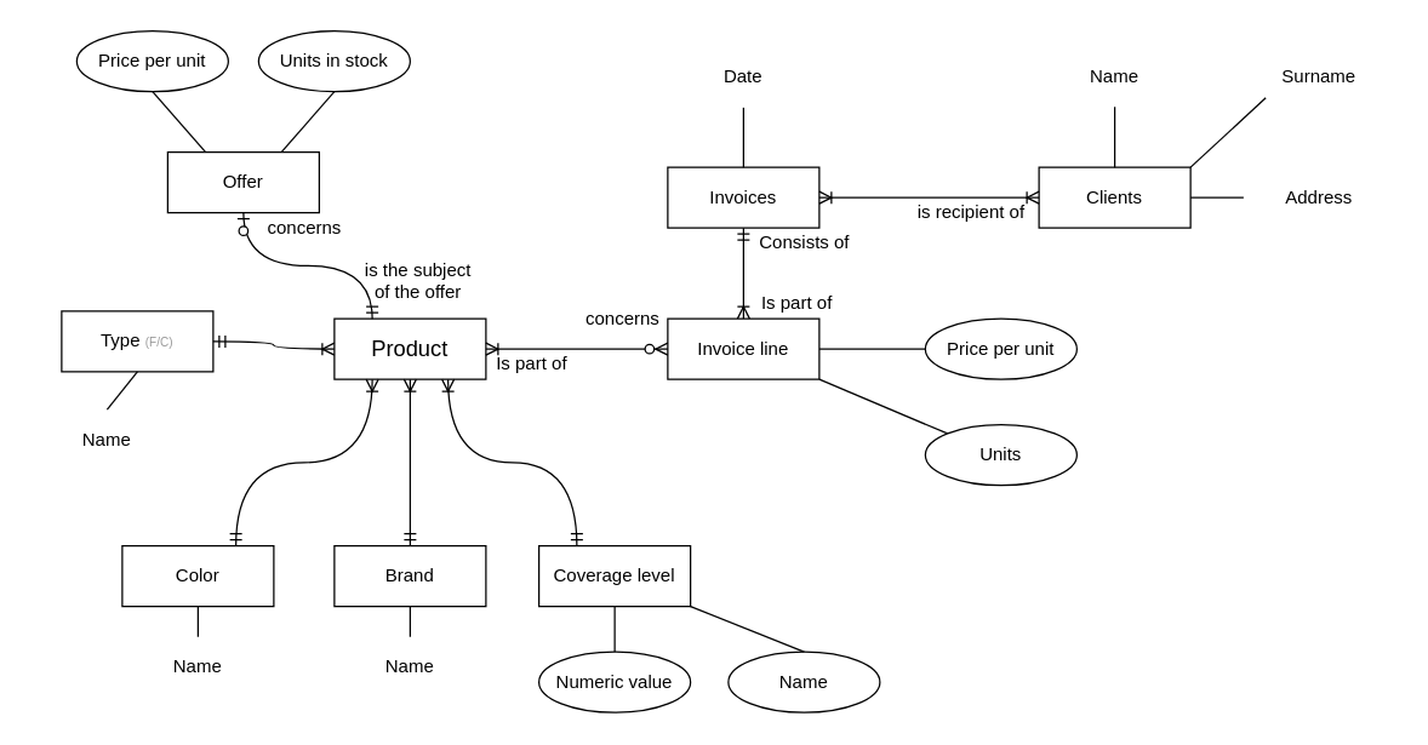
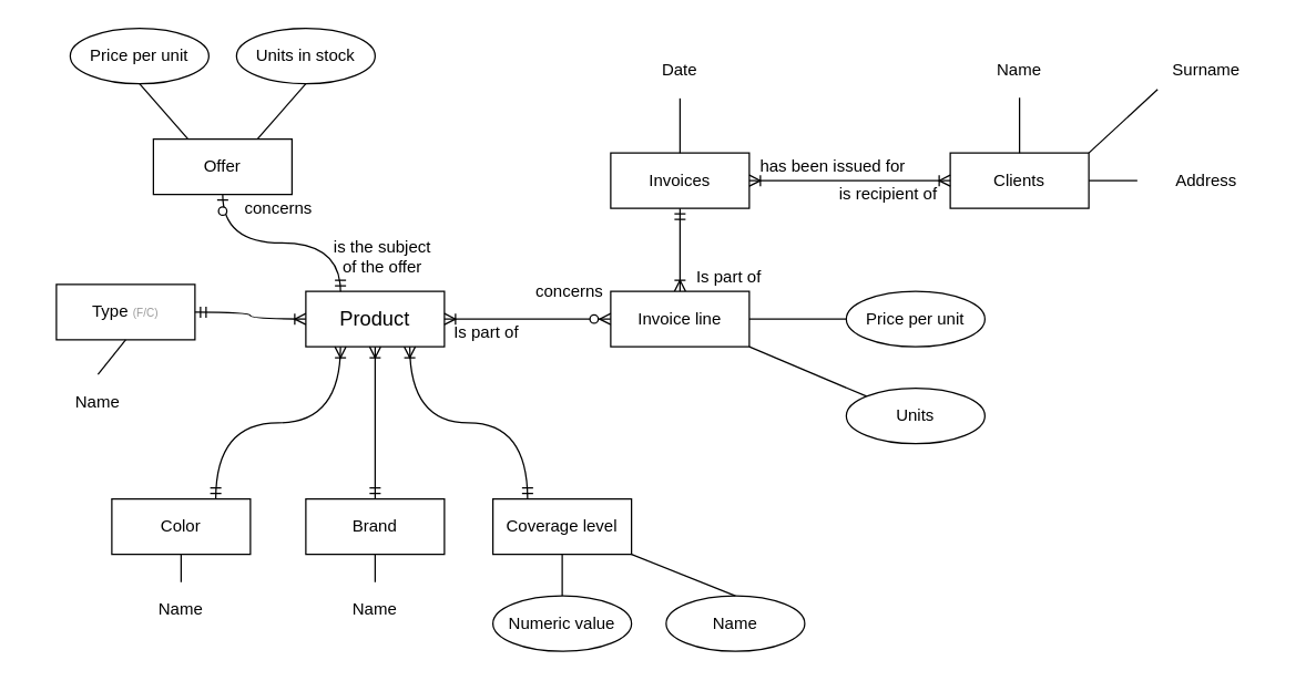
  <mxCell id="0" />
  <mxCell id="1" parent="0" />
  <mxCell id="2" value="Invoices" style="rounded=0;arcSize=10;whiteSpace=wrap;html=1;align=center;" parent="1" vertex="1"><mxGeometry x="440" y="110" width="100" height="40" as="geometry" /></mxCell>
  <mxCell id="3" value="Offer" style="rounded=0;arcSize=10;whiteSpace=wrap;html=1;align=center;" parent="1" vertex="1"><mxGeometry x="110" y="100" width="100" height="40" as="geometry" /></mxCell>
  <mxCell id="4" value="&lt;span lang=&quot;PL&quot; style=&quot;font-size: 11.0pt ; line-height: 107% ; font-family: &amp;#34;calibri&amp;#34; , sans-serif&quot;&gt;Product&lt;/span&gt;" style="rounded=0;arcSize=10;whiteSpace=wrap;html=1;align=center;" parent="1" vertex="1"><mxGeometry x="220" y="210" width="100" height="40" as="geometry" /></mxCell>
  <mxCell id="5" value="Clients" style="rounded=0;arcSize=10;whiteSpace=wrap;html=1;align=center;" parent="1" vertex="1"><mxGeometry x="685" y="110" width="100" height="40" as="geometry" /></mxCell>
  <mxCell id="6" value="" style="endArrow=ERmandOne;html=1;rounded=0;exitX=0.5;exitY=1;exitDx=0;exitDy=0;entryX=0.5;entryY=0;entryDx=0;entryDy=0;startArrow=ERoneToMany;startFill=0;endFill=0;edgeStyle=orthogonalEdgeStyle;curved=1;" parent="1" source="4" target="24" edge="1"><mxGeometry relative="1" as="geometry"><mxPoint x="202.5" y="320" as="sourcePoint" /><mxPoint x="270" y="280" as="targetPoint" /></mxGeometry></mxCell>
  <mxCell id="7" value="" style="edgeStyle=orthogonalEdgeStyle;fontSize=12;html=1;endArrow=ERoneToMany;startArrow=ERoneToMany;exitX=1;exitY=0.5;exitDx=0;exitDy=0;entryX=0;entryY=0.5;entryDx=0;entryDy=0;startFill=0;curved=1;" parent="1" source="2" target="5" edge="1"><mxGeometry width="100" height="100" relative="1" as="geometry"><mxPoint x="610" y="160" as="sourcePoint" /><mxPoint x="600" y="200" as="targetPoint" /></mxGeometry></mxCell>
  <mxCell id="8" value="Price per unit" style="ellipse;whiteSpace=wrap;html=1;align=center;" parent="1" vertex="1"><mxGeometry x="50" y="20" width="100" height="40" as="geometry" /></mxCell>
  <mxCell id="9" value="Units in stock" style="ellipse;whiteSpace=wrap;html=1;align=center;" parent="1" vertex="1"><mxGeometry x="170" y="20" width="100" height="40" as="geometry" /></mxCell>
  <mxCell id="10" value="" style="endArrow=none;html=1;rounded=0;entryX=0.25;entryY=0;entryDx=0;entryDy=0;exitX=0.5;exitY=1;exitDx=0;exitDy=0;" parent="1" source="8" target="3" edge="1"><mxGeometry relative="1" as="geometry"><mxPoint x="5" y="170" as="sourcePoint" /><mxPoint x="165" y="170" as="targetPoint" /></mxGeometry></mxCell>
  <mxCell id="11" value="" style="endArrow=none;html=1;rounded=0;entryX=0.75;entryY=0;entryDx=0;entryDy=0;exitX=0.5;exitY=1;exitDx=0;exitDy=0;" parent="1" source="9" target="3" edge="1"><mxGeometry relative="1" as="geometry"><mxPoint x="220" y="60" as="sourcePoint" /><mxPoint x="235" y="100" as="targetPoint" /></mxGeometry></mxCell>
  <mxCell id="12" value="" style="fontSize=12;html=1;endArrow=ERzeroToOne;startArrow=ERmandOne;entryX=0.5;entryY=1;entryDx=0;entryDy=0;exitX=0.25;exitY=0;exitDx=0;exitDy=0;startFill=0;edgeStyle=orthogonalEdgeStyle;curved=1;" parent="1" source="4" target="3" edge="1"><mxGeometry width="100" height="100" relative="1" as="geometry"><mxPoint x="140" y="160" as="sourcePoint" /><mxPoint x="145" y="130" as="targetPoint" /></mxGeometry></mxCell>
  <mxCell id="13" value="" style="edgeStyle=none;rounded=0;orthogonalLoop=1;jettySize=auto;html=1;startArrow=none;startFill=0;endArrow=none;endFill=0;entryX=0.5;entryY=0;entryDx=0;entryDy=0;exitX=0.5;exitY=1;exitDx=0;exitDy=0;" parent="1" source="14" target="2" edge="1"><mxGeometry relative="1" as="geometry"><mxPoint x="560" y="70" as="sourcePoint" /></mxGeometry></mxCell>
  <mxCell id="14" value="Date" style="ellipse;whiteSpace=wrap;html=1;align=center;rounded=0;strokeColor=#FFFFFF;" parent="1" vertex="1"><mxGeometry x="440" y="30" width="100" height="40" as="geometry" /></mxCell>
+ <mxCell id="15" value="has been issued for" style="text;html=1;align=center;verticalAlign=middle;resizable=0;points=[];autosize=1;" parent="1" vertex="1"><mxGeometry x="540" y="110" width="120" height="20" as="geometry" /></mxCell>
  <mxCell id="16" value="is recipient of" style="text;html=1;align=center;verticalAlign=middle;resizable=0;points=[];autosize=1;" parent="1" vertex="1"><mxGeometry x="595" y="130" width="90" height="20" as="geometry" /></mxCell>
  <mxCell id="17" value="" style="fontSize=12;html=1;endArrow=ERmandOne;startArrow=ERoneToMany;startFill=0;endFill=0;exitX=0.5;exitY=0;exitDx=0;exitDy=0;entryX=0.5;entryY=1;entryDx=0;entryDy=0;edgeStyle=orthogonalEdgeStyle;curved=1;" parent="1" source="28" target="2" edge="1"><mxGeometry width="100" height="100" relative="1" as="geometry"><mxPoint x="280" y="320" as="sourcePoint" /><mxPoint x="280" y="180" as="targetPoint" /></mxGeometry></mxCell>
- <mxCell id="18" value="Consists of" style="text;html=1;align=center;verticalAlign=middle;resizable=0;points=[];autosize=1;" parent="1" vertex="1"><mxGeometry x="495" y="150" width="70" height="20" as="geometry" /></mxCell>
  <mxCell id="19" value="Is part of" style="text;html=1;align=center;verticalAlign=middle;resizable=0;points=[];autosize=1;" parent="1" vertex="1"><mxGeometry x="495" y="190" width="60" height="20" as="geometry" /></mxCell>
  <mxCell id="20" value="concerns" style="text;html=1;align=center;verticalAlign=middle;resizable=0;points=[];autosize=1;" parent="1" vertex="1"><mxGeometry x="170" y="140" width="60" height="20" as="geometry" /></mxCell>
  <mxCell id="21" value="is the subject&lt;br&gt;of the offer" style="text;html=1;align=center;verticalAlign=middle;resizable=0;points=[];autosize=1;" parent="1" vertex="1"><mxGeometry x="230" y="170" width="90" height="30" as="geometry" /></mxCell>
  <mxCell id="22" value="" style="rounded=0;orthogonalLoop=1;jettySize=auto;html=1;startArrow=none;startFill=0;endArrow=none;endFill=0;entryX=0.5;entryY=0;entryDx=0;entryDy=0;exitX=0.5;exitY=1;exitDx=0;exitDy=0;" edge="1" parent="1" source="23" target="38"><mxGeometry relative="1" as="geometry"><mxPoint x="420" y="420" as="sourcePoint" /><mxPoint x="390" y="420" as="targetPoint" /></mxGeometry></mxCell>
  <mxCell id="23" value="Coverage level" style="rounded=0;arcSize=10;whiteSpace=wrap;html=1;align=center;" vertex="1" parent="1"><mxGeometry x="355" y="360" width="100" height="40" as="geometry" /></mxCell>
  <mxCell id="24" value="Brand" style="rounded=0;arcSize=10;whiteSpace=wrap;html=1;align=center;" vertex="1" parent="1"><mxGeometry x="220" y="360" width="100" height="40" as="geometry" /></mxCell>
  <mxCell id="25" value="Color" style="rounded=0;arcSize=10;whiteSpace=wrap;html=1;align=center;" vertex="1" parent="1"><mxGeometry x="80" y="360" width="100" height="40" as="geometry" /></mxCell>
  <mxCell id="26" value="Type&amp;nbsp;&lt;font color=&quot;#999999&quot; style=&quot;font-size: 8px&quot;&gt;(F/C)&lt;/font&gt;" style="rounded=0;arcSize=10;whiteSpace=wrap;html=1;align=center;" vertex="1" parent="1"><mxGeometry x="40" y="205" width="100" height="40" as="geometry" /></mxCell>
  <mxCell id="27" value="" style="rounded=0;orthogonalLoop=1;jettySize=auto;html=1;endArrow=none;endFill=0;exitX=1;exitY=0.5;exitDx=0;exitDy=0;" edge="1" parent="1" source="28" target="29"><mxGeometry relative="1" as="geometry"><mxPoint x="570" y="240" as="sourcePoint" /></mxGeometry></mxCell>
  <mxCell id="28" value="Invoice line" style="rounded=0;arcSize=10;whiteSpace=wrap;html=1;align=center;" vertex="1" parent="1"><mxGeometry x="440" y="210" width="100" height="40" as="geometry" /></mxCell>
  <mxCell id="29" value="Price per unit" style="ellipse;whiteSpace=wrap;html=1;align=center;" vertex="1" parent="1"><mxGeometry x="610" y="210" width="100" height="40" as="geometry" /></mxCell>
  <mxCell id="30" value="" style="rounded=0;orthogonalLoop=1;jettySize=auto;html=1;entryX=1;entryY=1;entryDx=0;entryDy=0;endArrow=none;endFill=0;exitX=0;exitY=0;exitDx=0;exitDy=0;" edge="1" parent="1" source="31" target="28"><mxGeometry relative="1" as="geometry"><mxPoint x="624.645" y="295.858" as="sourcePoint" /></mxGeometry></mxCell>
  <mxCell id="31" value="Units" style="ellipse;whiteSpace=wrap;html=1;align=center;" vertex="1" parent="1"><mxGeometry x="610" y="280" width="100" height="40" as="geometry" /></mxCell>
  <mxCell id="32" value="" style="fontSize=12;html=1;endArrow=ERzeroToMany;startArrow=ERoneToMany;startFill=0;endFill=1;exitX=1;exitY=0.5;exitDx=0;exitDy=0;entryX=0;entryY=0.5;entryDx=0;entryDy=0;edgeStyle=orthogonalEdgeStyle;curved=1;" edge="1" parent="1" source="4" target="28"><mxGeometry width="100" height="100" relative="1" as="geometry"><mxPoint x="450" y="220" as="sourcePoint" /><mxPoint x="450" y="160" as="targetPoint" /></mxGeometry></mxCell>
  <mxCell id="33" value="" style="endArrow=ERmandOne;html=1;rounded=0;exitX=0.75;exitY=1;exitDx=0;exitDy=0;entryX=0.25;entryY=0;entryDx=0;entryDy=0;startArrow=ERoneToMany;startFill=0;endFill=0;edgeStyle=orthogonalEdgeStyle;curved=1;" edge="1" parent="1" source="4" target="23"><mxGeometry relative="1" as="geometry"><mxPoint x="280" y="260" as="sourcePoint" /><mxPoint x="280" y="310" as="targetPoint" /></mxGeometry></mxCell>
  <mxCell id="34" value="" style="endArrow=ERmandOne;html=1;rounded=0;exitX=0.25;exitY=1;exitDx=0;exitDy=0;entryX=0.75;entryY=0;entryDx=0;entryDy=0;startArrow=ERoneToMany;startFill=0;endFill=0;edgeStyle=orthogonalEdgeStyle;curved=1;" edge="1" parent="1" source="4" target="25"><mxGeometry relative="1" as="geometry"><mxPoint x="290" y="270" as="sourcePoint" /><mxPoint x="290" y="320" as="targetPoint" /></mxGeometry></mxCell>
  <mxCell id="35" value="" style="endArrow=ERmandOne;html=1;rounded=0;exitX=0;exitY=0.5;exitDx=0;exitDy=0;entryX=1;entryY=0.5;entryDx=0;entryDy=0;startArrow=ERoneToMany;startFill=0;endFill=0;edgeStyle=orthogonalEdgeStyle;curved=1;" edge="1" parent="1" source="4" target="26"><mxGeometry relative="1" as="geometry"><mxPoint x="300" y="280" as="sourcePoint" /><mxPoint x="300" y="330" as="targetPoint" /></mxGeometry></mxCell>
  <mxCell id="36" value="concerns" style="text;html=1;align=center;verticalAlign=middle;resizable=0;points=[];autosize=1;" vertex="1" parent="1"><mxGeometry x="380" y="200" width="60" height="20" as="geometry" /></mxCell>
  <mxCell id="37" value="Is part of" style="text;html=1;align=center;verticalAlign=middle;resizable=0;points=[];autosize=1;" vertex="1" parent="1"><mxGeometry x="320" y="230" width="60" height="20" as="geometry" /></mxCell>
  <mxCell id="38" value="Numeric value" style="ellipse;whiteSpace=wrap;html=1;align=center;" vertex="1" parent="1"><mxGeometry x="355" y="430" width="100" height="40" as="geometry" /></mxCell>
  <mxCell id="39" value="Name" style="ellipse;whiteSpace=wrap;html=1;align=center;" vertex="1" parent="1"><mxGeometry x="480" y="430" width="100" height="40" as="geometry" /></mxCell>
  <mxCell id="40" value="" style="rounded=0;orthogonalLoop=1;jettySize=auto;html=1;startArrow=none;startFill=0;endArrow=none;endFill=0;entryX=1;entryY=1;entryDx=0;entryDy=0;exitX=0.5;exitY=0;exitDx=0;exitDy=0;" edge="1" parent="1" source="39" target="23"><mxGeometry relative="1" as="geometry"><mxPoint x="415" y="410" as="sourcePoint" /><mxPoint x="415" y="440" as="targetPoint" /></mxGeometry></mxCell>
  <mxCell id="41" value="Name" style="ellipse;whiteSpace=wrap;html=1;align=center;rounded=0;strokeColor=#FFFFFF;" vertex="1" parent="1"><mxGeometry x="685" y="30" width="100" height="40" as="geometry" /></mxCell>
  <mxCell id="42" value="Surname" style="ellipse;whiteSpace=wrap;html=1;align=center;rounded=0;strokeColor=#FFFFFF;" vertex="1" parent="1"><mxGeometry x="820" y="30" width="100" height="40" as="geometry" /></mxCell>
  <mxCell id="43" value="Address" style="ellipse;whiteSpace=wrap;html=1;align=center;rounded=0;strokeColor=#FFFFFF;" vertex="1" parent="1"><mxGeometry x="820" y="110" width="100" height="40" as="geometry" /></mxCell>
  <mxCell id="44" value="Name" style="ellipse;whiteSpace=wrap;html=1;align=center;rounded=0;strokeColor=#FFFFFF;" vertex="1" parent="1"><mxGeometry x="20" y="270" width="100" height="40" as="geometry" /></mxCell>
  <mxCell id="45" value="Name" style="ellipse;whiteSpace=wrap;html=1;align=center;rounded=0;strokeColor=#FFFFFF;" vertex="1" parent="1"><mxGeometry x="80" y="420" width="100" height="40" as="geometry" /></mxCell>
  <mxCell id="46" value="Name" style="ellipse;whiteSpace=wrap;html=1;align=center;rounded=0;strokeColor=#FFFFFF;" vertex="1" parent="1"><mxGeometry x="220" y="420" width="100" height="40" as="geometry" /></mxCell>
  <mxCell id="47" value="" style="rounded=0;orthogonalLoop=1;jettySize=auto;html=1;startArrow=none;startFill=0;endArrow=none;endFill=0;entryX=0.5;entryY=1;entryDx=0;entryDy=0;exitX=0.5;exitY=0;exitDx=0;exitDy=0;" edge="1" parent="1" source="46" target="24"><mxGeometry relative="1" as="geometry"><mxPoint x="330" y="420" as="sourcePoint" /><mxPoint x="465" y="410" as="targetPoint" /></mxGeometry></mxCell>
  <mxCell id="48" value="" style="rounded=0;orthogonalLoop=1;jettySize=auto;html=1;startArrow=none;startFill=0;endArrow=none;endFill=0;entryX=0.5;entryY=1;entryDx=0;entryDy=0;exitX=0.5;exitY=0;exitDx=0;exitDy=0;" edge="1" parent="1" source="45" target="25"><mxGeometry relative="1" as="geometry"><mxPoint x="280" y="430" as="sourcePoint" /><mxPoint x="280" y="410" as="targetPoint" /></mxGeometry></mxCell>
  <mxCell id="49" value="" style="rounded=0;orthogonalLoop=1;jettySize=auto;html=1;startArrow=none;startFill=0;endArrow=none;endFill=0;entryX=0.5;entryY=0;entryDx=0;entryDy=0;exitX=0.5;exitY=1;exitDx=0;exitDy=0;" edge="1" parent="1" source="26" target="44"><mxGeometry relative="1" as="geometry"><mxPoint x="415" y="410" as="sourcePoint" /><mxPoint x="415" y="440" as="targetPoint" /></mxGeometry></mxCell>
  <mxCell id="50" value="" style="rounded=0;orthogonalLoop=1;jettySize=auto;html=1;startArrow=none;startFill=0;endArrow=none;endFill=0;exitX=0.5;exitY=1;exitDx=0;exitDy=0;entryX=0.5;entryY=0;entryDx=0;entryDy=0;" edge="1" parent="1" source="41" target="5"><mxGeometry relative="1" as="geometry"><mxPoint x="425" y="420" as="sourcePoint" /><mxPoint x="680" y="90" as="targetPoint" /></mxGeometry></mxCell>
  <mxCell id="51" value="" style="rounded=0;orthogonalLoop=1;jettySize=auto;html=1;startArrow=none;startFill=0;endArrow=none;endFill=0;entryX=1;entryY=0;entryDx=0;entryDy=0;exitX=0;exitY=1;exitDx=0;exitDy=0;" edge="1" parent="1" source="42" target="5"><mxGeometry relative="1" as="geometry"><mxPoint x="435" y="430" as="sourcePoint" /><mxPoint x="435" y="460" as="targetPoint" /></mxGeometry></mxCell>
  <mxCell id="52" value="" style="rounded=0;orthogonalLoop=1;jettySize=auto;html=1;startArrow=none;startFill=0;endArrow=none;endFill=0;entryX=1;entryY=0.5;entryDx=0;entryDy=0;exitX=0;exitY=0.5;exitDx=0;exitDy=0;" edge="1" parent="1" source="43" target="5"><mxGeometry relative="1" as="geometry"><mxPoint x="445" y="440" as="sourcePoint" /><mxPoint x="445" y="470" as="targetPoint" /></mxGeometry></mxCell>
